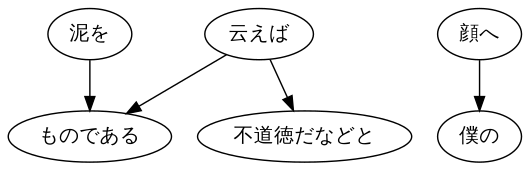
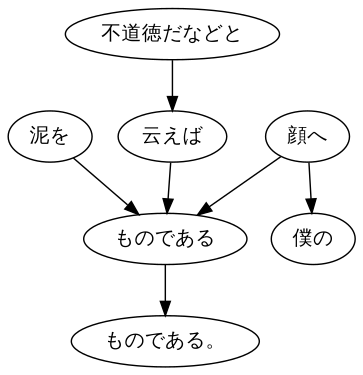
  digraph {
    n1 [label="云えば"]
    n2 [label="ものである"]
    n3 [label="不道徳だなどと"]
+   n4 [label="ものである。"]
    n5 [label="僕の"]
    n6 [label="顔へ"]
    n7 [label="泥を"]
    n1 -> n2
-   n1 -> n3
+   n2 -> n4
+   n3 -> n1
+   n6 -> n2
    n6 -> n5
    n7 -> n2
  }
